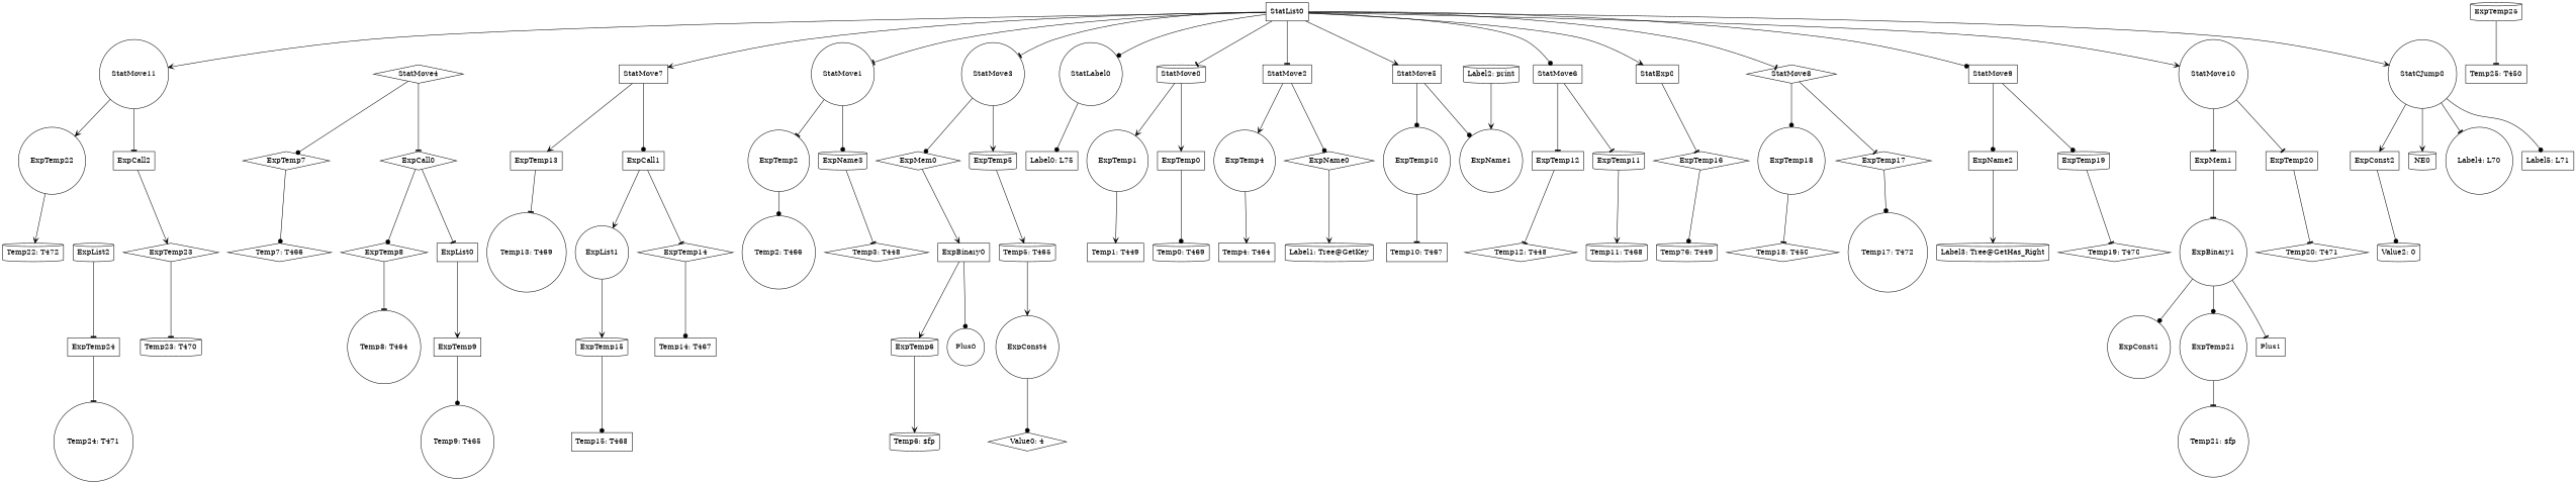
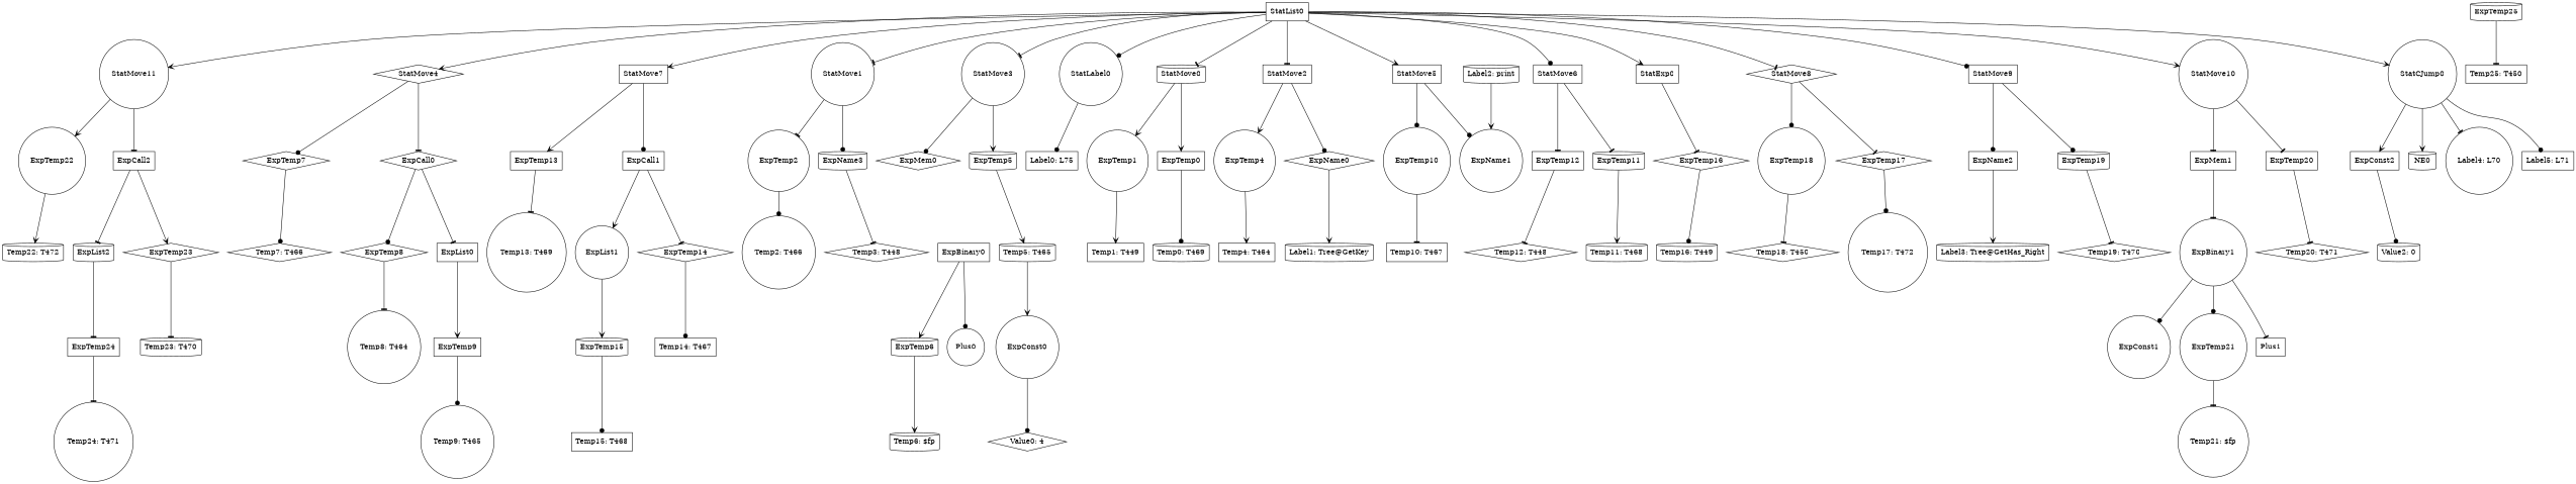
  digraph {
    ordering=out
    node [shape=box]
    edge [arrowhead=tee]
    "Value2: 0" [shape=cylinder]
    ExpConst2
    ExpTemp25 [shape=cylinder]
    "Temp25: T450"
    ExpList2 [shape=cylinder]
    ExpTemp24
    "Temp24: T471" [shape=circle]
    StatMove11 [shape=circle]
    ExpTemp22 [shape=circle]
    ExpCall2
    "Temp22: T472" [shape=cylinder]
    ExpTemp23 [shape=diamond]
    "Temp23: T470" [shape=cylinder]
    ExpBinary1 [shape=circle]
    ExpMem1
    ExpConst1 [shape=circle]
    ExpTemp21 [shape=circle]
    Plus1
    "Temp21: $fp" [shape=circle]
    StatMove4 [shape=diamond]
    ExpTemp7 [shape=diamond]
    ExpCall0 [shape=diamond]
    "Temp7: T466" [shape=diamond]
    ExpTemp8 [shape=diamond]
    ExpList0
    "Temp8: T464" [shape=circle]
    ExpTemp9
    ExpMem0 [shape=diamond]
    ExpBinary0
    ExpTemp6 [shape=cylinder]
    Plus0 [shape=circle]
-   ExpConst0 [shape=circle label=ExpConst4]
+   ExpConst0 [shape=circle]
    "Value0: 4" [shape=diamond]
    "Temp6: $fp" [shape=cylinder]
    StatMove7
    ExpTemp13
    ExpCall1
    "Temp13: T469" [shape=circle]
    ExpList1 [shape=circle]
    ExpTemp14 [shape=diamond]
    ExpTemp15 [shape=cylinder]
    "Temp14: T467"
    "Temp15: T468"
    StatMove1 [shape=circle]
    ExpTemp2 [shape=circle]
    n46 [label=ExpName3 shape=cylinder]
    "Temp2: T466" [shape=circle]
    "Temp3: T448" [shape=diamond]
    ExpTemp18 [shape=circle]
    "Temp18: T450" [shape=diamond]
    "Temp9: T465" [shape=circle]
    "Temp12: T448" [shape=diamond]
    ExpTemp12
    StatMove3 [shape=circle]
    ExpTemp5 [shape=cylinder]
    "Temp5: T465" [shape=cylinder]
    ExpTemp1 [shape=circle]
    "Temp1: T449"
    "Label3: Tree@GetHas_Right" [shape=cylinder]
    ExpName2
    ExpTemp4 [shape=circle]
    "Temp4: T464"
    ExpName0 [shape=diamond]
    "Label1: Tree@GetKey" [shape=cylinder]
    "Temp0: T469" [shape=cylinder]
    ExpTemp0
    "Temp20: T471" [shape=diamond]
    ExpTemp20
    StatList0
    StatLabel0 [shape=circle]
    StatMove0 [shape=cylinder]
    StatMove2
    StatMove5
    StatMove6
    StatExp0
    StatMove8 [shape=diamond]
    StatMove9
    StatMove10 [shape=circle]
    StatCJump0 [shape=circle]
    "Label0: L75"
    ExpTemp10 [shape=circle]
    ExpName1 [shape=circle]
    ExpTemp11 [shape=cylinder]
    ExpTemp16 [shape=diamond]
    ExpTemp17 [shape=diamond]
    ExpTemp19 [shape=cylinder]
    NE0 [shape=cylinder]
    "Label4: L70" [shape=circle]
    "Label5: L71"
    "Temp10: T467"
    "Temp11: T468" [shape=cylinder]
-   "Temp16: T449" [shape=cylinder label="Temp76: T449"]
+   "Temp16: T449" [shape=cylinder]
    "Temp17: T472" [shape=circle]
    "Temp19: T470" [shape=diamond]
    "Label2: print" [shape=cylinder]
    ExpConst2 -> "Value2: 0" [arrowhead=dot]
    ExpTemp25 -> "Temp25: T450"
    ExpList2 -> ExpTemp24
    ExpTemp24 -> "Temp24: T471"
    StatMove11 -> ExpTemp22 [arrowhead=vee]
    StatMove11 -> ExpCall2
    ExpTemp22 -> "Temp22: T472" [arrowhead=vee]
+   ExpCall2 -> ExpList2
    ExpCall2 -> ExpTemp23 [arrowhead=vee]
    ExpTemp23 -> "Temp23: T470"
    ExpBinary1 -> ExpConst1 [arrowhead=dot]
    ExpBinary1 -> ExpTemp21 [arrowhead=dot]
    ExpBinary1 -> Plus1
    ExpMem1 -> ExpBinary1
    ExpTemp21 -> "Temp21: $fp"
    StatMove4 -> ExpTemp7 [arrowhead=dot]
    StatMove4 -> ExpCall0
    ExpTemp7 -> "Temp7: T466" [arrowhead=dot]
    ExpCall0 -> ExpTemp8 [arrowhead=dot]
    ExpCall0 -> ExpList0
    ExpTemp8 -> "Temp8: T464"
    ExpList0 -> ExpTemp9 [arrowhead=vee]
    ExpTemp9 -> "Temp9: T465" [arrowhead=dot]
-   ExpMem0 -> ExpBinary0 [arrowhead=vee]
    ExpBinary0 -> ExpTemp6 [arrowhead=vee]
    ExpBinary0 -> Plus0 [arrowhead=dot]
    ExpTemp6 -> "Temp6: $fp" [arrowhead=vee]
    ExpConst0 -> "Value0: 4" [arrowhead=dot]
    StatMove7 -> ExpTemp13 [arrowhead=vee]
    StatMove7 -> ExpCall1 [arrowhead=dot]
    ExpTemp13 -> "Temp13: T469"
    ExpCall1 -> ExpList1 [arrowhead=vee]
    ExpCall1 -> ExpTemp14
    ExpList1 -> ExpTemp15 [arrowhead=vee]
    ExpTemp14 -> "Temp14: T467" [arrowhead=dot]
    ExpTemp15 -> "Temp15: T468" [arrowhead=dot]
    StatMove1 -> ExpTemp2
    StatMove1 -> n46 [arrowhead=dot]
    ExpTemp2 -> "Temp2: T466" [arrowhead=dot]
    n46 -> "Temp3: T448"
    ExpTemp18 -> "Temp18: T450"
    ExpTemp12 -> "Temp12: T448"
    StatMove3 -> ExpMem0 [arrowhead=dot]
    StatMove3 -> ExpTemp5 [arrowhead=vee]
    ExpTemp5 -> "Temp5: T465" [arrowhead=vee]
    "Temp5: T465" -> ExpConst0 [arrowhead=vee]
    ExpTemp1 -> "Temp1: T449" [arrowhead=vee]
    ExpName2 -> "Label3: Tree@GetHas_Right" [arrowhead=vee]
    ExpTemp4 -> "Temp4: T464" [arrowhead=vee]
    ExpName0 -> "Label1: Tree@GetKey" [arrowhead=vee]
    ExpTemp0 -> "Temp0: T469" [arrowhead=dot]
    ExpTemp20 -> "Temp20: T471"
    StatList0 -> StatMove11 [arrowhead=vee]
+   StatList0 -> StatMove4 [arrowhead=vee]
    StatList0 -> StatMove7 [arrowhead=vee]
    StatList0 -> StatMove1
    StatList0 -> StatMove3
    StatList0 -> StatLabel0 [arrowhead=dot]
    StatList0 -> StatMove0
    StatList0 -> StatMove2
    StatList0 -> StatMove5 [arrowhead=vee]
    StatList0 -> StatMove6 [arrowhead=dot]
    StatList0 -> StatExp0 [arrowhead=vee]
    StatList0 -> StatMove8
    StatList0 -> StatMove9 [arrowhead=dot]
    StatList0 -> StatMove10 [arrowhead=vee]
    StatList0 -> StatCJump0 [arrowhead=vee]
    StatLabel0 -> "Label0: L75" [arrowhead=dot]
    StatMove0 -> ExpTemp1 [arrowhead=vee]
    StatMove0 -> ExpTemp0 [arrowhead=vee]
    StatMove2 -> ExpTemp4 [arrowhead=vee]
    StatMove2 -> ExpName0 [arrowhead=dot]
    StatMove5 -> ExpTemp10 [arrowhead=dot]
    StatMove5 -> ExpName1 [arrowhead=dot]
    StatMove6 -> ExpTemp12
    StatMove6 -> ExpTemp11
    StatExp0 -> ExpTemp16
    StatMove8 -> ExpTemp18 [arrowhead=dot]
    StatMove8 -> ExpTemp17
    StatMove9 -> ExpName2 [arrowhead=dot]
    StatMove9 -> ExpTemp19 [arrowhead=dot]
    StatMove10 -> ExpMem1
    StatMove10 -> ExpTemp20
    StatCJump0 -> ExpConst2 [arrowhead=vee]
    StatCJump0 -> NE0 [arrowhead=vee]
    StatCJump0 -> "Label4: L70"
    StatCJump0 -> "Label5: L71" [arrowhead=dot]
    ExpTemp10 -> "Temp10: T467"
    ExpTemp11 -> "Temp11: T468" [arrowhead=vee]
    ExpTemp16 -> "Temp16: T449" [arrowhead=dot]
    ExpTemp17 -> "Temp17: T472" [arrowhead=dot]
    ExpTemp19 -> "Temp19: T470"
    "Label2: print" -> ExpName1 [arrowhead=vee]
  }
